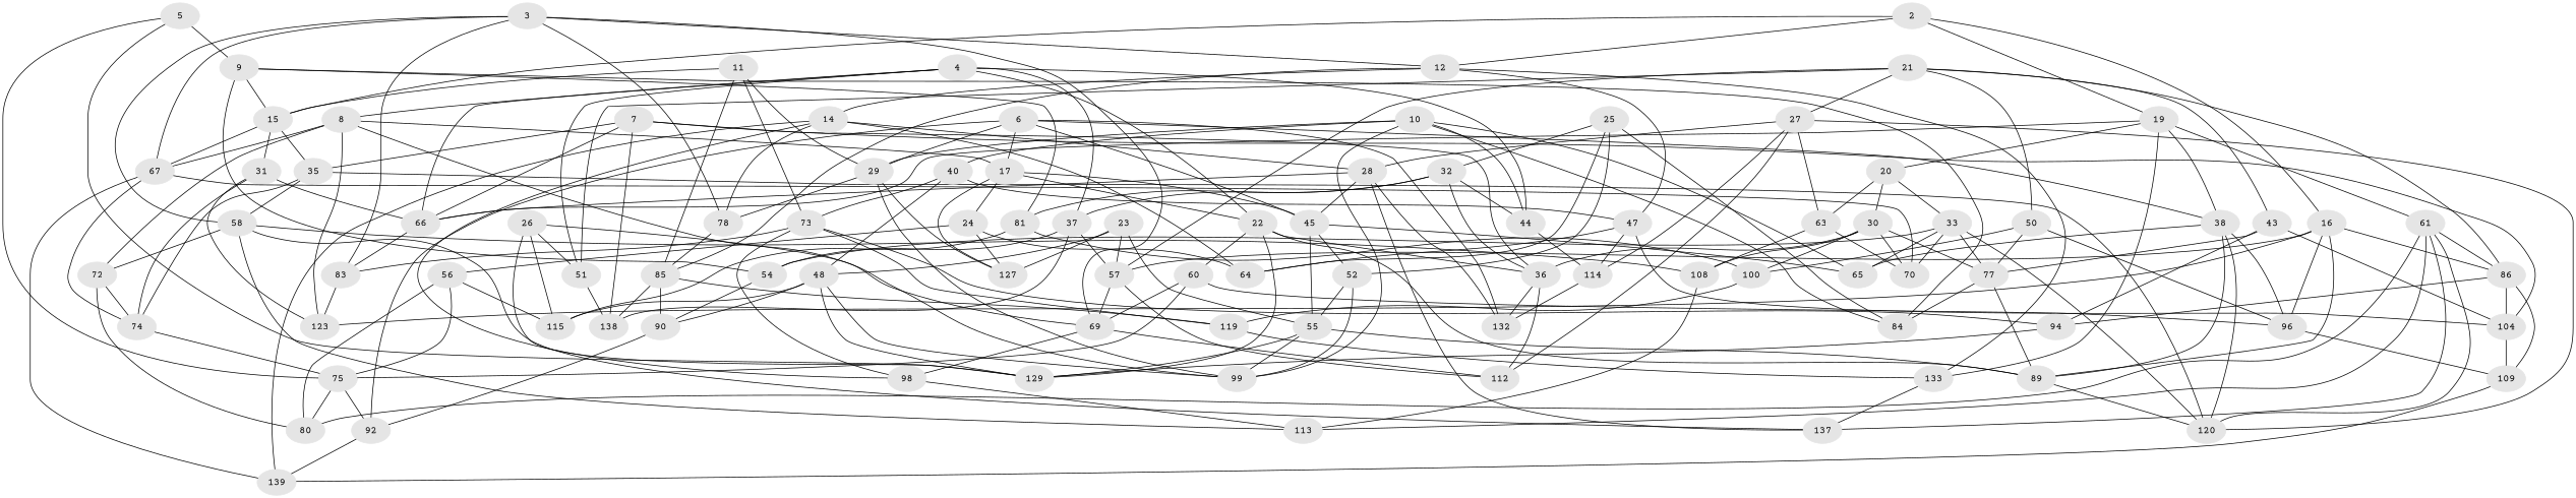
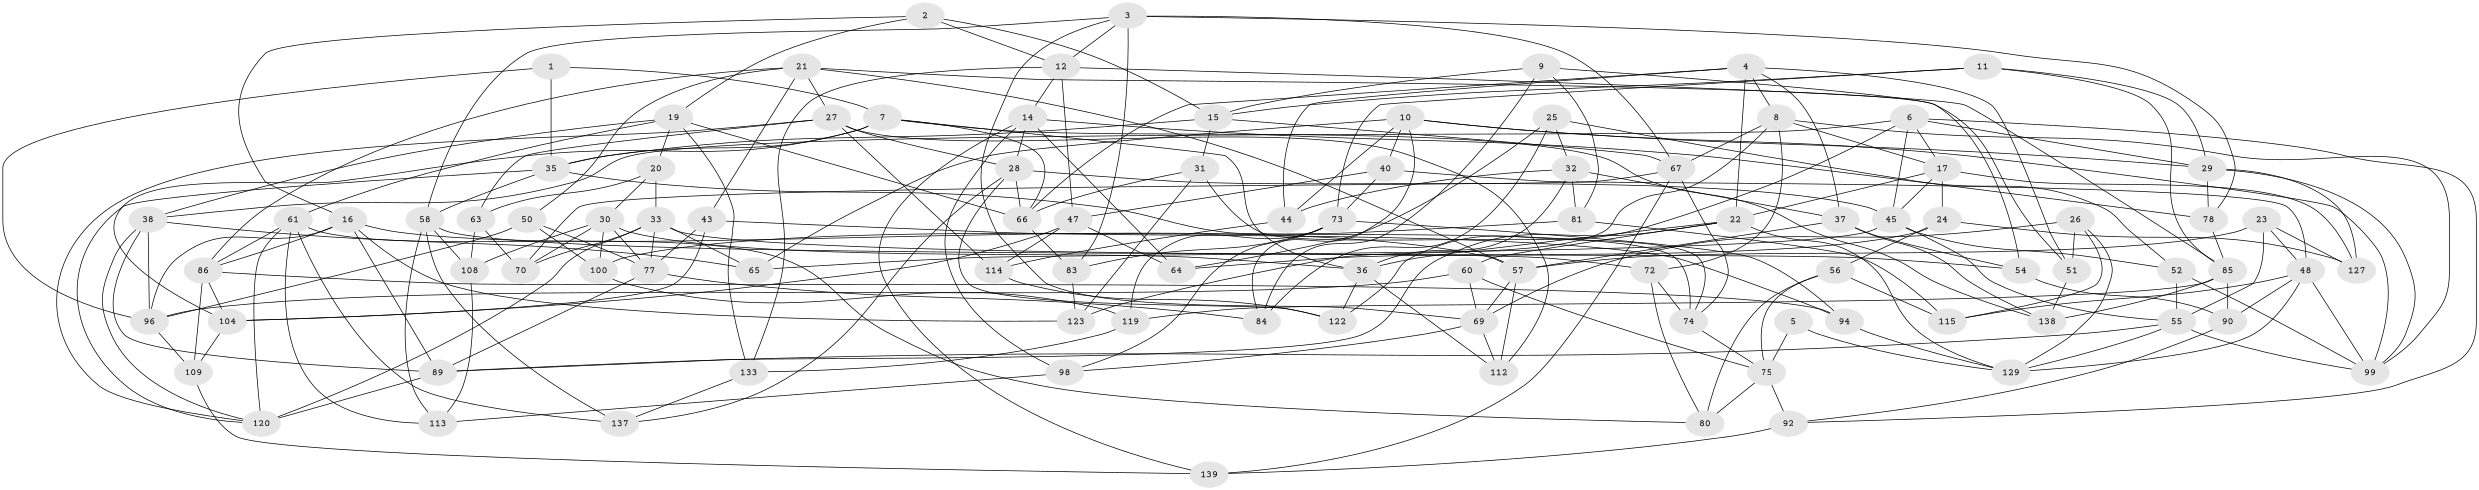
  graph {
    fontname="Courier Prime"
    node [color=gray90 fontname="Courier Prime" style=filled]
    edge [fontname="Courier Prime"]
    7 [super="+131"]
    35 [super="+105"]
    66 [super="+124"]
    36 [super="+45"]
    104 [super="+107"]
    138
+   1
    96 [super="+143"]
    31 [super="+79"]
    123
    74 [super="+118"]
    58 [super="+87"]
    120 [super="+134"]
    109
    12 [super="+13"]
    85 [super="+132"]
    14 [super="+93"]
    47 [super="+110"]
    133
    2
    15 [super="+46"]
    16 [super="+82"]
    19 [super="+141"]
    67 [super="+116"]
    57 [super="+88"]
    86 [super="+121"]
    89 [super="+91"]
    38 [super="+39"]
    20
    61 [super="+71"]
    3 [super="+68"]
    69 [super="+130"]
    78
    83
    72
    137
    108
    113
    139
    70
    98
    112
    4 [super="+125"]
    8 [super="+49"]
    22 [super="+76"]
    37 [super="+106"]
    44
    51
    17 [super="+103"]
    n50 [label=99 super="+135"]
    129 [super="+142"]
    60
    54
    114
    9 [super="+95"]
    81
    84
    5
    75 [super="+136"]
    92
    80
    6 [super="+102"]
    29 [super="+128"]
    n64 [label=45 super="+126"]
-   122 [label=132]
+   122
    24
    127
    65
    55 [super="+111"]
    52
    90
    115
    100
    10 [super="+18"]
    40
    73 [super="+101"]
    48 [super="+53"]
    11
    94
    119
    28 [super="+97"]
    64
    56
    30 [super="+34"]
    33 [super="+42"]
    63
    77 [super="+140"]
    21 [super="+99"]
    27 [super="+62"]
    43
    50
    23
    32 [super="+117"]
    25
    26
    7 -- 35
    7 -- 66
    7 -- 36
    7 -- 104
    7 -- 138
    35 -- 74
    35 -- 58
    35 -- 120
    66 -- 83
    36 -- 112
    36 -- 122
    104 -- 109
+   1 -- 7
+   1 -- 35
+   1 -- 96
    96 -- 109
    31 -- 66
    31 -- 123
    31 -- 74 [weight=2]
    74 -- 75
    58 -- 72
    58 -- 137
    58 -- 108
    58 -- 113
    109 -- 139
    12 -- 85
    12 -- 14
    12 -- 47
    12 -- 133
    85 -- 138
    85 -- 90
    85 -- 119
    14 -- 78
    14 -- 139
    14 -- 98
    14 -- 28
    14 -- 64
    47 -- 104 [weight=2]
    47 -- 114
    47 -- 64
    133 -- 137
    2 -- 12
    2 -- 15
    2 -- 16
    2 -- 19
    15 -- 35
    15 -- 31
    15 -- 67
    16 -- 96
    16 -- 123
    16 -- 57
    16 -- 86
    16 -- 89
    19 -- 66
    19 -- 133
    19 -- 38
    19 -- 20
    19 -- 61
    67 -- 74
    67 -- 139
    67 -- 70
    57 -- 69
    57 -- 112
    86 -- 104
    86 -- 109
    86 -- 94
    89 -- 120
    38 -- 96
    38 -- 120
    38 -- 89
    38 -- 65
    20 -- 30
    20 -- 33
    20 -- 63
    61 -- 120
    61 -- 86
    61 -- 137
    61 -- 113
    61 -- 80
    3 -- 58
    3 -- 12
    3 -- 67
    3 -- 69
    3 -- 78
    3 -- 83
    69 -- 98
    69 -- 112
    78 -- 85
    83 -- 123
    72 -- 74
    72 -- 80
    108 -- 113
    98 -- 113
    4 -- 66
    4 -- 8
    4 -- 22
    4 -- 37
    4 -- 44
    4 -- 51
    8 -- 123
    8 -- 67
    8 -- 72
    8 -- 17
    8 -- n50
    22 -- 36
    22 -- 89
    22 -- 129
    22 -- 60
    37 -- 138
    37 -- 57
    37 -- 54
    44 -- 114
    51 -- 138
    17 -- 22
    17 -- n64
    17 -- 24
    17 -- 127
    60 -- 96
    60 -- 69
    60 -- 75
    54 -- 90
    114 -- 122
    9 -- 15
    9 -- 54
    9 -- 81
    9 -- 84
    81 -- 115
    81 -- 100
    5 -- 129
-   5 -- 9 [weight=2]
    5 -- 75
    75 -- 92
    75 -- 80
    92 -- 139
    6 -- 38
    6 -- 17
    6 -- 92
    6 -- 29
    6 -- n64
    6 -- 122
    29 -- 78
    29 -- n50
    29 -- 127
    n64 -- 65
    n64 -- 55
    n64 -- 52
    24 -- 127
    24 -- 64
    24 -- 56
    55 -- 89
    55 -- n50
    55 -- 129
    52 -- n50
    52 -- 55
    90 -- 92
    100 -- 119
    10 -- 44
    10 -- n50
    10 -- 84
    10 -- 29
    10 -- 65
    10 -- 40
    40 -- 47
    40 -- 73
    40 -- 48
    73 -- 83
    73 -- 98
    73 -- 94
    73 -- 119
    48 -- n50
    48 -- 129
    48 -- 90
    48 -- 115
    11 -- 85
    11 -- 15
    11 -- 29
    11 -- 73
    94 -- 129
    119 -- 133
    28 -- 66
    28 -- 137
    28 -- n64
    28 -- 122
    56 -- 75
    56 -- 80
    56 -- 115
    30 -- 36
    30 -- 108
    30 -- 70
    30 -- 100
    30 -- 77
    33 -- 120
    33 -- 70
    33 -- 54
    33 -- 65
    33 -- 77
    63 -- 108
    63 -- 70
    77 -- 89
    77 -- 84
    21 -- 57
    21 -- 86
    21 -- 51
    21 -- 27
    21 -- 43
    21 -- 50
    27 -- 120
    27 -- 112
    27 -- 114
    27 -- 28
    27 -- 63
    43 -- 104
    43 -- 94
    43 -- 77
    50 -- 96
    50 -- 100
    50 -- 77
    23 -- 57
    23 -- 127
    23 -- 55
    23 -- 48
    32 -- 36
    32 -- 37 [weight=2]
    32 -- 44
    32 -- 81
    25 -- 84
    25 -- 52
    25 -- 64
    25 -- 32
    26 -- 69
    26 -- 51
    26 -- 129
    26 -- 115
  }
